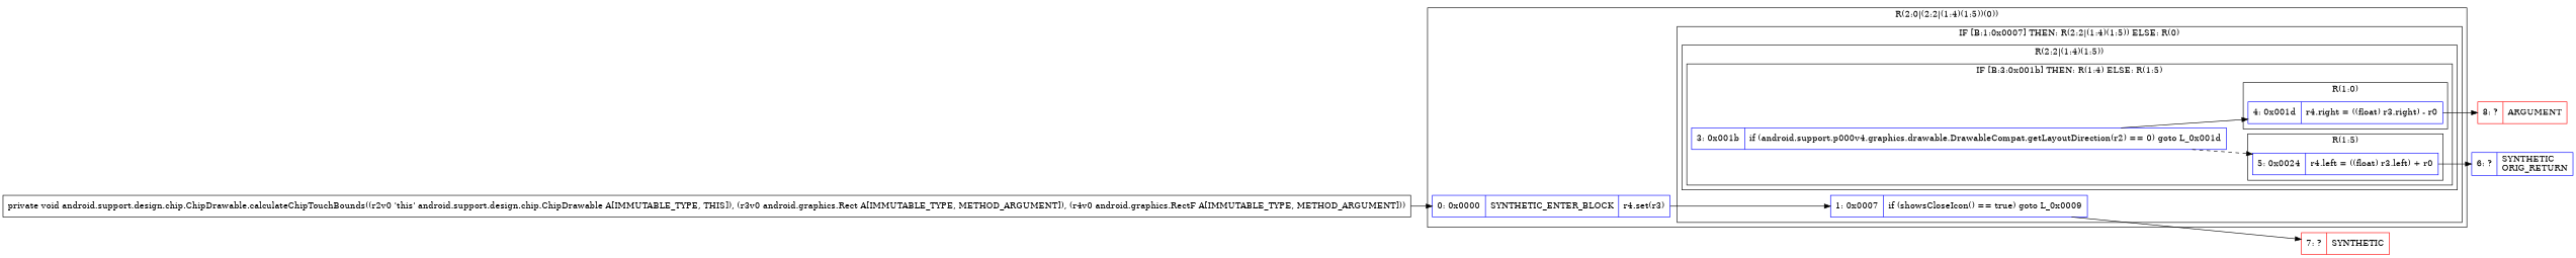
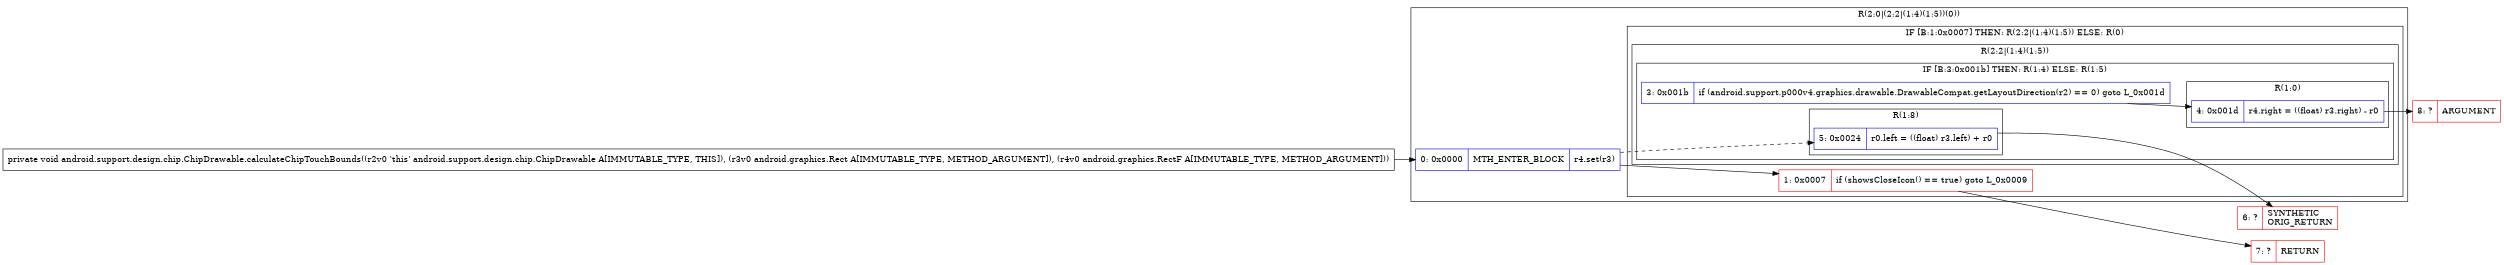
  digraph {
    rankdir=LR
    node [color=blue shape=record]
    n1 [label="{4\:\ 0x001d|r4.right = ((float) r3.right) \- r0\l}"]
-   n2 [label="{5\:\ 0x0024|r4.left = ((float) r3.left) + r0\l}"]
+   n2 [label="{5\:\ 0x0024|r0.left = ((float) r3.left) + r0\l}"]
    n3 [label="{3\:\ 0x001b|if (android.support.p000v4.graphics.drawable.DrawableCompat.getLayoutDirection(r2) == 0) goto L_0x001d\l}"]
-   n4 [label="{1\:\ 0x0007|if (showsCloseIcon() == true) goto L_0x0009\l}"]
-   n5 [label="{0\:\ 0x0000|SYNTHETIC_ENTER_BLOCK\l|r4.set(r3)\l}"]
+   n4 [color=red label="{1\:\ 0x0007|if (showsCloseIcon() == true) goto L_0x0009\l}"]
+   n5 [label="{0\:\ 0x0000|MTH_ENTER_BLOCK\l|r4.set(r3)\l}"]
    n6 [color=red label="{8\:\ ?|ARGUMENT\l}"]
-   n7 [label="{6\:\ ?|SYNTHETIC\lORIG_RETURN\l}"]
-   n8 [color=red label="{7\:\ ?|SYNTHETIC\l}"]
+   n7 [color=red label="{6\:\ ?|SYNTHETIC\lORIG_RETURN\l}"]
+   n8 [color=red label="{7\:\ ?|RETURN\l}"]
    n9 [label="{private void android.support.design.chip.ChipDrawable.calculateChipTouchBounds((r2v0 'this' android.support.design.chip.ChipDrawable A[IMMUTABLE_TYPE, THIS]), (r3v0 android.graphics.Rect A[IMMUTABLE_TYPE, METHOD_ARGUMENT]), (r4v0 android.graphics.RectF A[IMMUTABLE_TYPE, METHOD_ARGUMENT])) }" color=""]
    subgraph cluster_1 {
      label="R(2:0|(2:2|(1:4)(1:5))(0))"
      n5
      subgraph cluster_2 {
        label="IF [B:1:0x0007] THEN: R(2:2|(1:4)(1:5)) ELSE: R(0)"
        n4
        subgraph cluster_3 {
          label="R(2:2|(1:4)(1:5))"
          subgraph cluster_4 {
            label="IF [B:3:0x001b] THEN: R(1:4) ELSE: R(1:5)"
            n3
            subgraph cluster_5 {
              label="R(1:0)"
              n1
            }
            subgraph cluster_6 {
-             label="R(1:5)"
+             label="R(1:8)"
              n2
            }
          }
        }
        subgraph cluster_7 {
          label="R(0)"
        }
      }
    }
    n1 -> n6
    n2 -> n7
    n3 -> n1
-   n3 -> n2 [style=dashed]
+   n5 -> n2 [style=dashed]
    n4 -> n8 [style=solid]
    n5 -> n4
    n9 -> n5
  }
